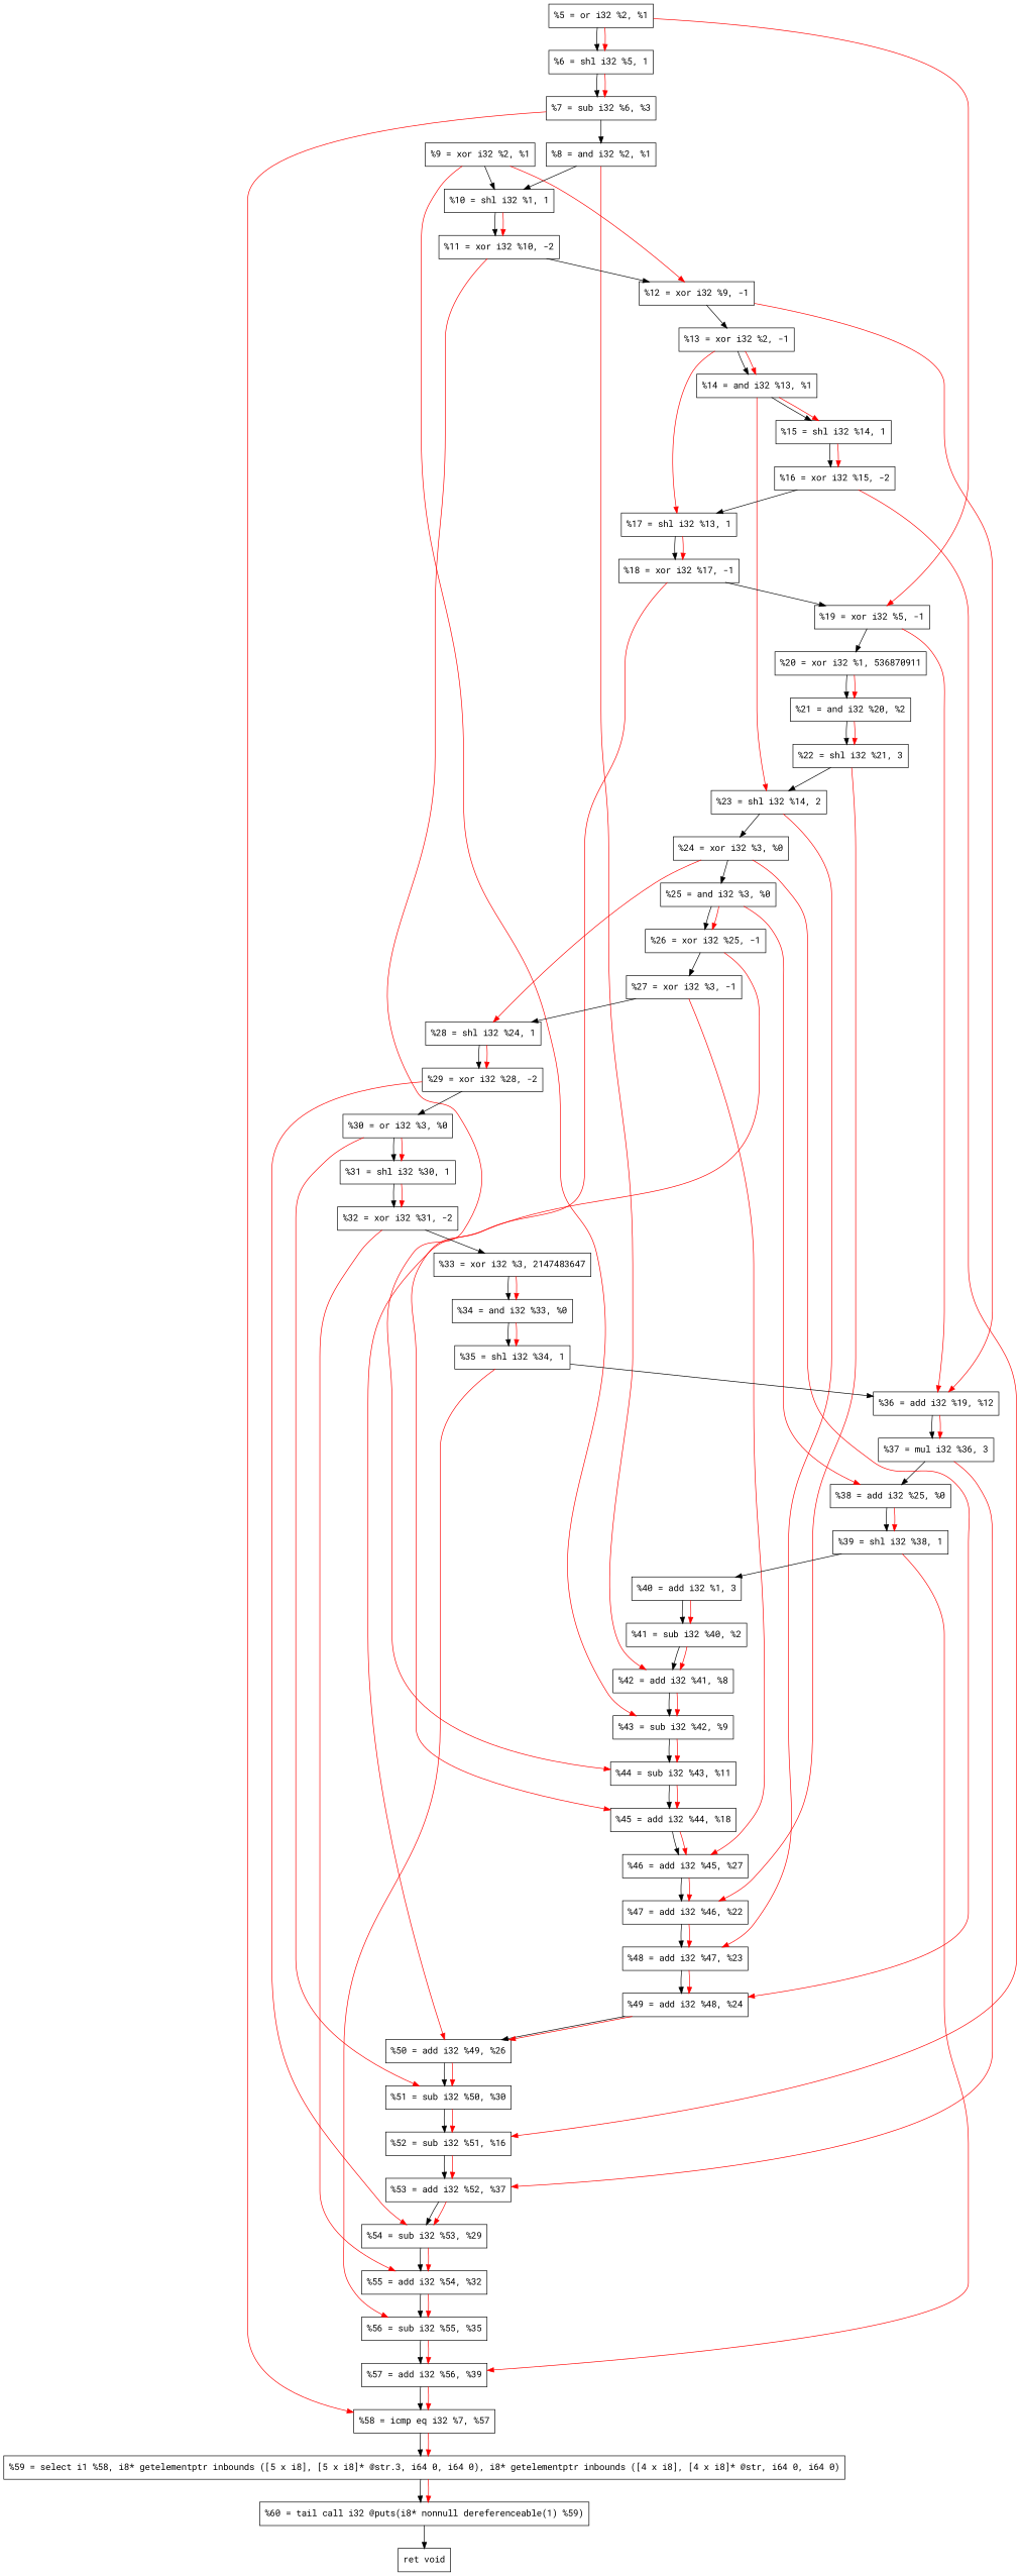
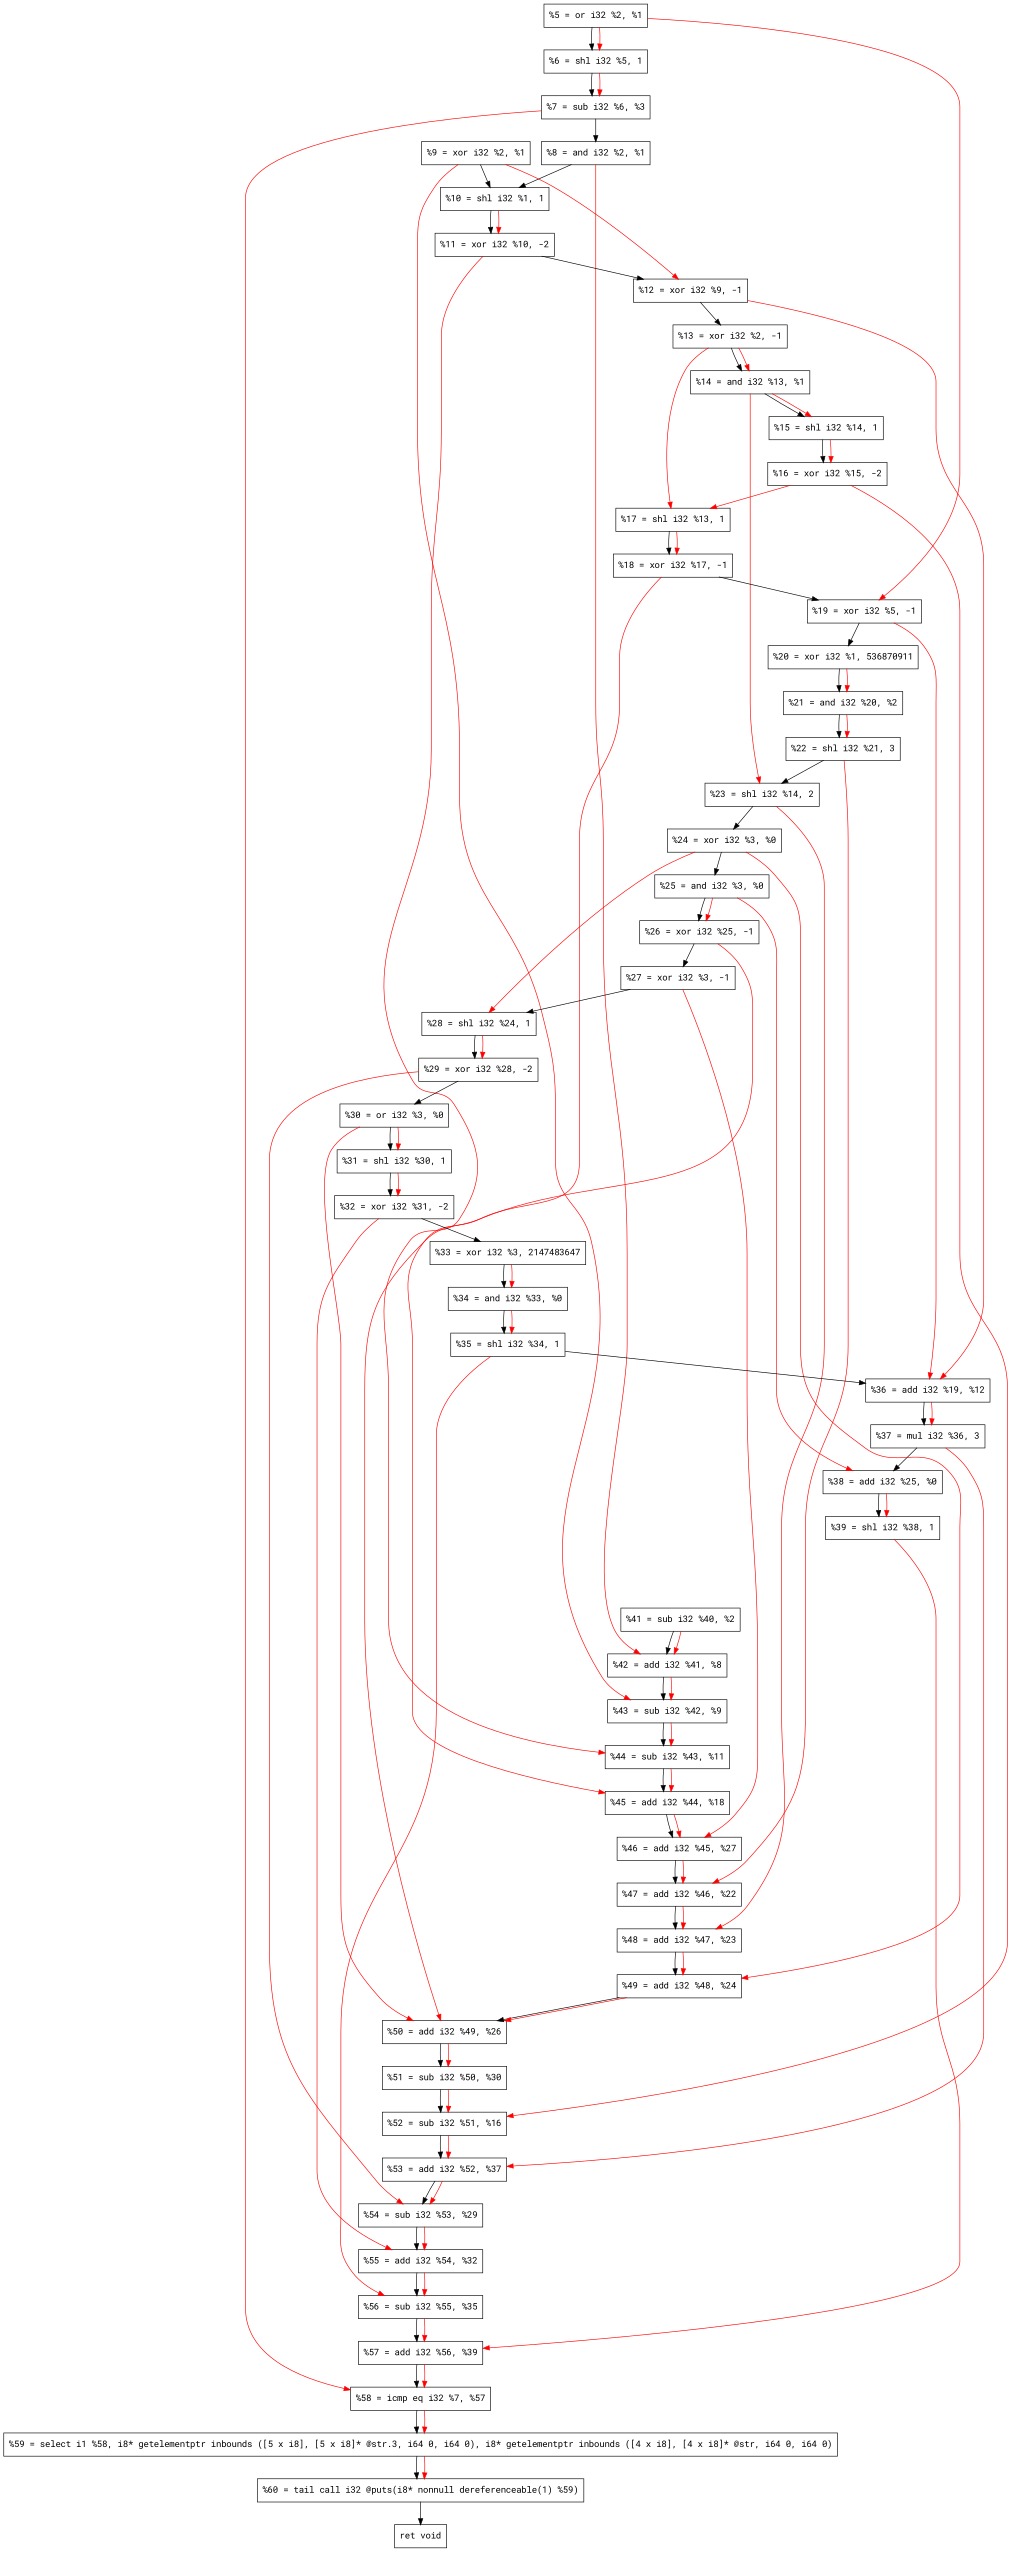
  digraph {
    fontname="Roboto Mono"
    node [fontname="Roboto Mono" shape=record]
    edge [fontname="Roboto Mono" color=red]
    n1 [label="  %5 = or i32 %2, %1"]
    n2 [label="  %6 = shl i32 %5, 1"]
    n3 [label="  %19 = xor i32 %5, -1"]
    n4 [label="  %7 = sub i32 %6, %3"]
    n5 [label="  %36 = add i32 %19, %12"]
    n6 [label="  %20 = xor i32 %1, 536870911"]
    n7 [label="  %8 = and i32 %2, %1"]
    n8 [label="  %58 = icmp eq i32 %7, %57"]
    n9 [label="  %42 = add i32 %41, %8"]
    n10 [label="  %10 = shl i32 %1, 1"]
    n11 [label="  %59 = select i1 %58, i8* getelementptr inbounds ([5 x i8], [5 x i8]* @str.3, i64 0, i64 0), i8* getelementptr inbounds ([4 x i8], [4 x i8]* @str, i64 0, i64 0)"]
    n12 [label="  %9 = xor i32 %2, %1"]
    n13 [label="  %12 = xor i32 %9, -1"]
    n14 [label="  %43 = sub i32 %42, %9"]
    n15 [label="  %11 = xor i32 %10, -2"]
    n16 [label="  %13 = xor i32 %2, -1"]
    n17 [label="  %44 = sub i32 %43, %11"]
    n18 [label="  %45 = add i32 %44, %18"]
    n19 [label="  %14 = and i32 %13, %1"]
    n20 [label="  %17 = shl i32 %13, 1"]
    n21 [label="  %37 = mul i32 %36, 3"]
    n22 [label="  %15 = shl i32 %14, 1"]
    n23 [label="  %23 = shl i32 %14, 2"]
    n24 [label="  %18 = xor i32 %17, -1"]
    n25 [label="  %16 = xor i32 %15, -2"]
    n26 [label="  %24 = xor i32 %3, %0"]
    n27 [label="  %48 = add i32 %47, %23"]
    n28 [label="  %52 = sub i32 %51, %16"]
    n29 [label="  %53 = add i32 %52, %37"]
    n30 [label="  %46 = add i32 %45, %27"]
    n31 [label="  %21 = and i32 %20, %2"]
    n32 [label="  %22 = shl i32 %21, 3"]
    n33 [label="  %47 = add i32 %46, %22"]
    n34 [label="  %25 = and i32 %3, %0"]
    n35 [label="  %28 = shl i32 %24, 1"]
    n36 [label="  %49 = add i32 %48, %24"]
    n37 [label="  %26 = xor i32 %25, -1"]
    n38 [label="  %38 = add i32 %25, %0"]
    n39 [label="  %29 = xor i32 %28, -2"]
    n40 [label="  %50 = add i32 %49, %26"]
    n41 [label="  %27 = xor i32 %3, -1"]
    n42 [label="  %39 = shl i32 %38, 1"]
    n43 [label="  %51 = sub i32 %50, %30"]
    n44 [label="  %30 = or i32 %3, %0"]
    n45 [label="  %54 = sub i32 %53, %29"]
    n46 [label="  %31 = shl i32 %30, 1"]
    n47 [label="  %55 = add i32 %54, %32"]
    n48 [label="  %32 = xor i32 %31, -2"]
    n49 [label="  %33 = xor i32 %3, 2147483647"]
    n50 [label="  %34 = and i32 %33, %0"]
    n51 [label="  %56 = sub i32 %55, %35"]
    n52 [label="  %35 = shl i32 %34, 1"]
    n53 [label="  %57 = add i32 %56, %39"]
-   n54 [label="  %40 = add i32 %1, 3"]
    n55 [label="  %41 = sub i32 %40, %2"]
    n56 [label="  %60 = tail call i32 @puts(i8* nonnull dereferenceable(1) %59)"]
    n57 [label="  ret void"]
    n1 -> n2 [color=""]
    n1 -> n2
    n1 -> n3
    n2 -> n4 [color=""]
    n2 -> n4
    n3 -> n5
    n3 -> n6 [color=""]
    n4 -> n7 [color=""]
    n4 -> n8
    n5 -> n21 [color=""]
    n5 -> n21
    n6 -> n31 [color=""]
    n6 -> n31
    n7 -> n9
    n7 -> n10 [color=""]
    n8 -> n11 [color=""]
    n8 -> n11
    n9 -> n14 [color=""]
    n9 -> n14
    n10 -> n15 [color=""]
    n10 -> n15
    n11 -> n56 [color=""]
    n11 -> n56
    n12 -> n10 [color=""]
    n12 -> n13
    n12 -> n14
    n13 -> n5
    n13 -> n16 [color=""]
    n14 -> n17 [color=""]
    n14 -> n17
    n15 -> n13 [color=""]
    n15 -> n17
    n16 -> n19 [color=""]
    n16 -> n19
    n16 -> n20
    n17 -> n18 [color=""]
    n17 -> n18
    n18 -> n30 [color=""]
    n18 -> n30
    n19 -> n22 [color=""]
    n19 -> n22
    n19 -> n23
    n20 -> n24 [color=""]
    n20 -> n24
    n21 -> n29
    n21 -> n38 [color=""]
    n22 -> n25 [color=""]
    n22 -> n25
    n23 -> n26 [color=""]
    n23 -> n27
    n24 -> n3 [color=""]
    n24 -> n18
-   n25 -> n20 [color=""]
+   n25 -> n20
    n25 -> n28
    n26 -> n34 [color=""]
    n26 -> n35
    n26 -> n36
    n27 -> n36 [color=""]
    n27 -> n36
    n28 -> n29 [color=""]
    n28 -> n29
    n29 -> n45 [color=""]
    n29 -> n45
    n30 -> n33 [color=""]
    n30 -> n33
    n31 -> n32 [color=""]
    n31 -> n32
    n32 -> n23 [color=""]
    n32 -> n33
    n33 -> n27 [color=""]
    n33 -> n27
    n34 -> n37 [color=""]
    n34 -> n37
    n34 -> n38
    n35 -> n39 [color=""]
    n35 -> n39
    n36 -> n40 [color=""]
    n36 -> n40
    n37 -> n40
    n37 -> n41 [color=""]
    n38 -> n42 [color=""]
    n38 -> n42
    n39 -> n44 [color=""]
    n39 -> n45
    n40 -> n43 [color=""]
    n40 -> n43
    n41 -> n30
    n41 -> n35 [color=""]
    n42 -> n53
-   n42 -> n54 [color=""]
    n43 -> n28 [color=""]
    n43 -> n28
-   n44 -> n43
+   n44 -> n40
    n44 -> n46 [color=""]
    n44 -> n46
    n45 -> n47 [color=""]
    n45 -> n47
    n46 -> n48 [color=""]
    n46 -> n48
    n47 -> n51 [color=""]
    n47 -> n51
    n48 -> n47
    n48 -> n49 [color=""]
    n49 -> n50 [color=""]
    n49 -> n50
    n50 -> n52 [color=""]
    n50 -> n52
    n51 -> n53 [color=""]
    n51 -> n53
    n52 -> n5 [color=""]
    n52 -> n51
    n53 -> n8 [color=""]
    n53 -> n8
-   n54 -> n55 [color=""]
-   n54 -> n55
    n55 -> n9 [color=""]
    n55 -> n9
    n56 -> n57 [color=""]
  }
